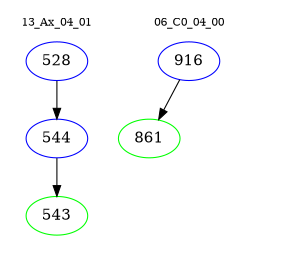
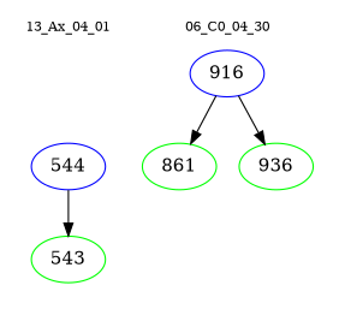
  digraph {
    node [color=blue]
    edge [color=black]
-   n1 [label=528]
    n2 [label=544]
    n3 [color=green label=543]
    n4 [label=916]
    n5 [color=green label=861]
+   n6 [color=green label=936]
    subgraph cluster_1 {
      color=white
      fontsize=10
      label="13_Ax_04_01"
-     n1
      n2
      n3
    }
    subgraph cluster_2 {
      color=white
      fontsize=10
-     label="06_C0_04_00"
+     label="06_C0_04_30"
      n4
      n5
+     n6
    }
-   n1 -> n2
    n2 -> n3
    n4 -> n5
+   n4 -> n6
  }
